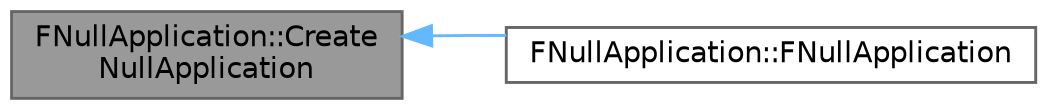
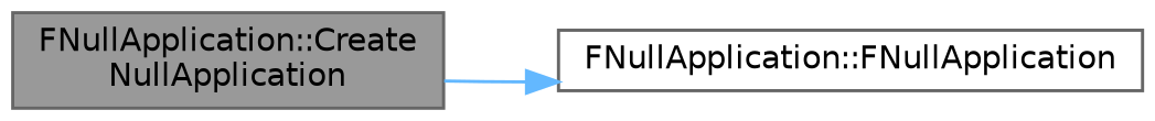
  digraph {
    rankdir=LR
    node [fontname=Helvetica fontsize=10 shape=box style=filled]
    n1 [color=gray40 fillcolor=grey60 fontcolor=black height=0.2 label="FNullApplication::Create\lNullApplication" width=0.4]
    n2 [color=grey40 fillcolor=white height=0.2 label="FNullApplication::FNullApplication" width=0.4]
-   n2 -> n1 [color=steelblue1 fontname=Helvetica fontsize=10 labelfontname=Helvetica labelfontsize=10 style=solid]
+   n1 -> n2 [color=steelblue1 fontname=Helvetica fontsize=10 labelfontname=Helvetica labelfontsize=10 style=solid]
  }
